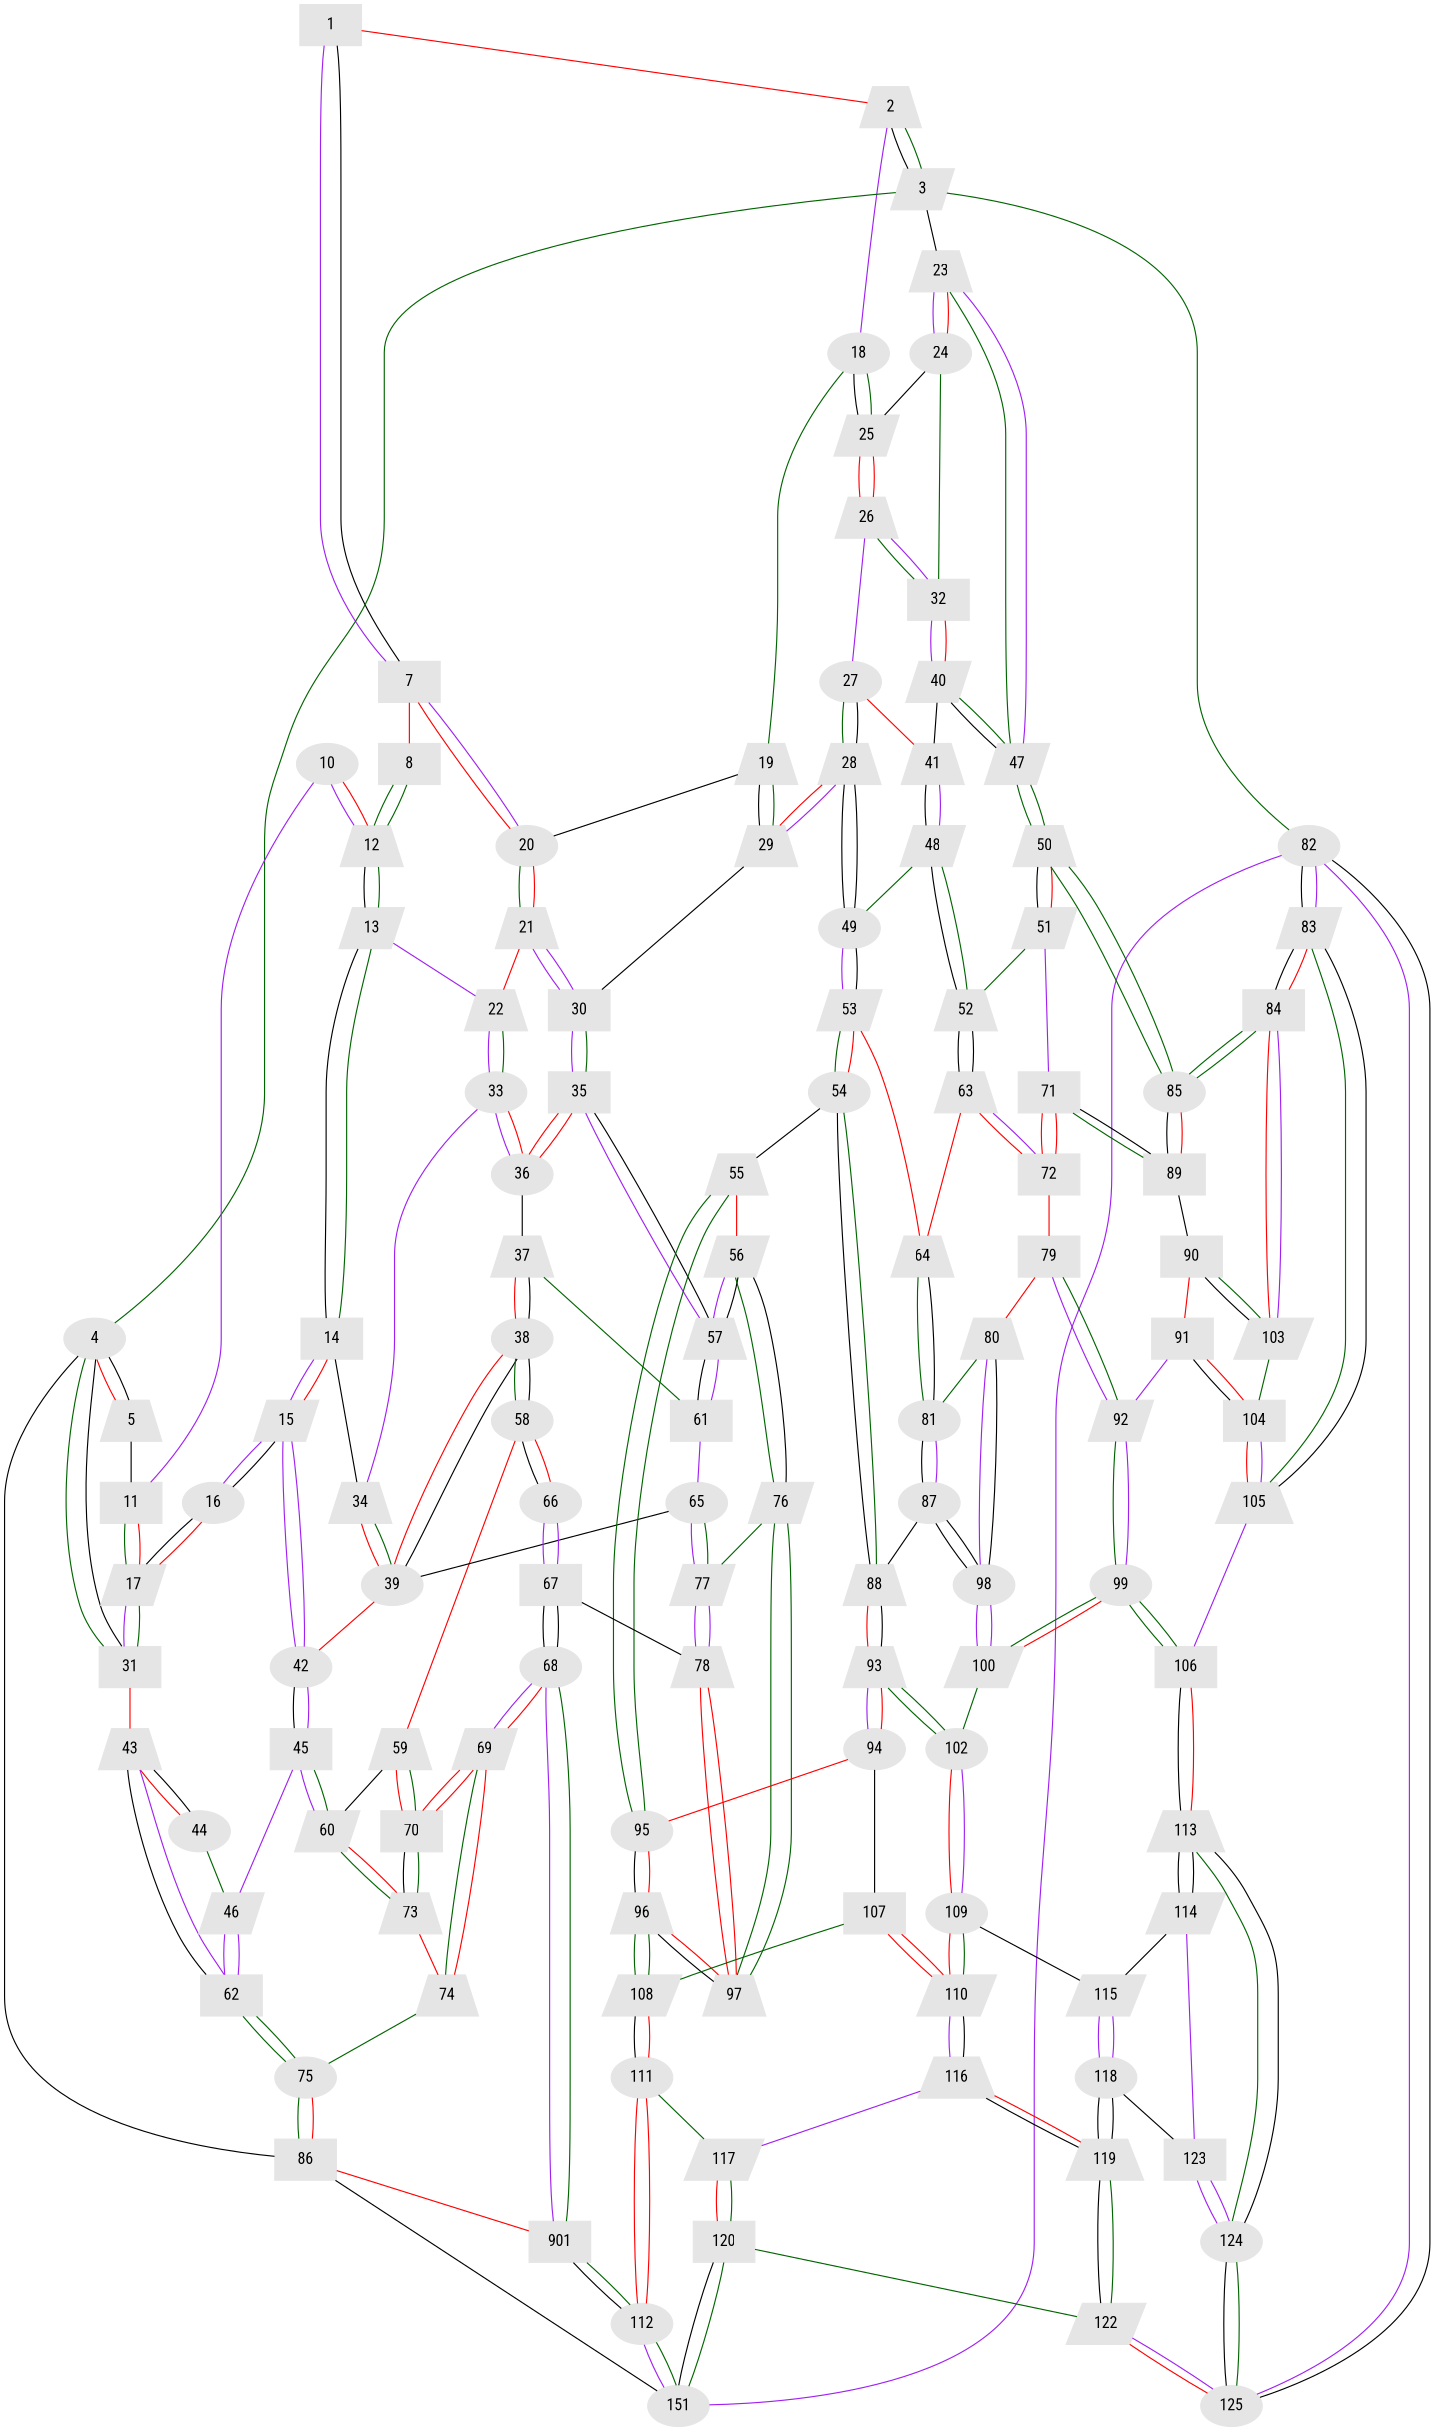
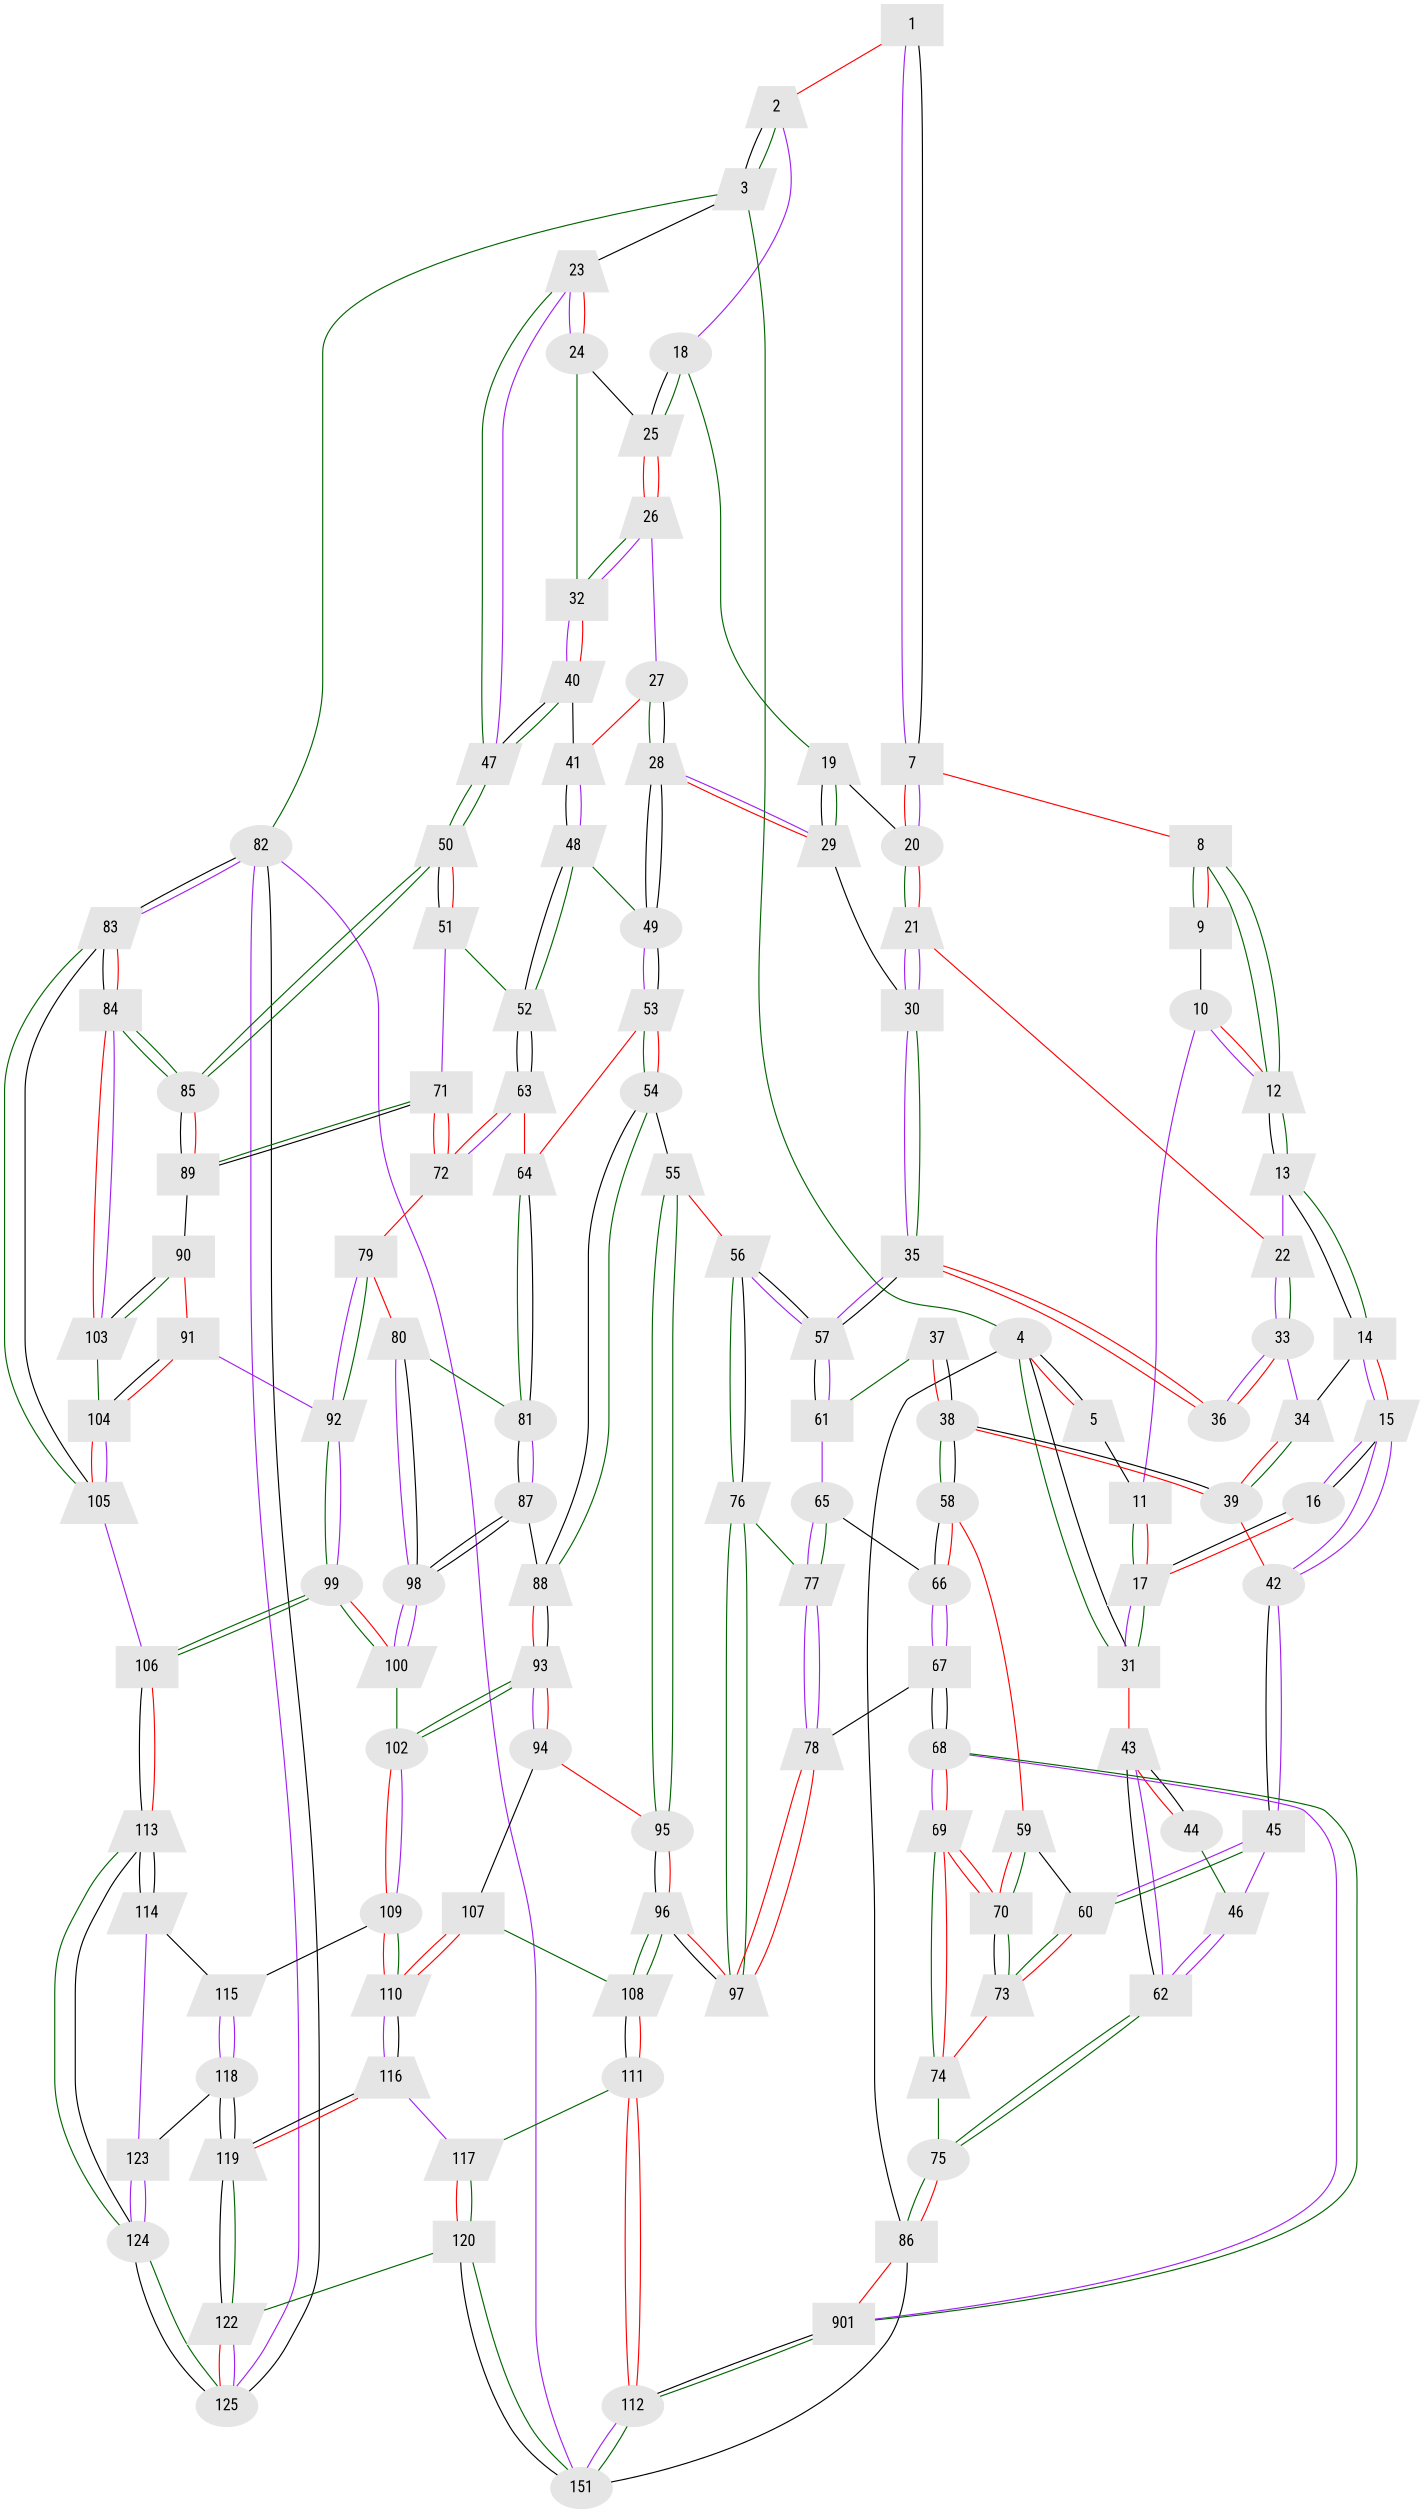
  graph {
    fontname="Roboto Condensed"
    node [color=gray90 fontname="Roboto Condensed" shape=ellipse style=filled]
    edge [color=black fontname="Roboto Condensed"]
    1 [shape=box]
    2 [shape=trapezium]
    7 [shape=box]
    3 [shape=parallelogram]
    18
    8 [shape=box]
    20
    4
    23 [shape=trapezium]
    82
    19 [shape=trapezium]
    25 [shape=parallelogram]
    5 [shape=trapezium]
    31 [shape=box]
    86 [shape=box]
    24
    47 [shape=parallelogram]
    83 [shape=parallelogram]
    n19 [label=151]
    125
    11 [shape=box]
    43 [shape=trapezium]
    n23 [label=901 shape=box]
    17 [shape=parallelogram]
+   9 [shape=box]
    10
    12 [shape=trapezium]
    21 [shape=trapezium]
    13 [shape=parallelogram]
    14 [shape=box]
    22 [shape=trapezium]
    15 [shape=parallelogram]
    34 [shape=trapezium]
    33
    16
    42
    39
    45 [shape=box]
    29 [shape=trapezium]
    26 [shape=trapezium]
    30 [shape=box]
    35 [shape=box]
    36
    32 [shape=box]
    50 [shape=trapezium]
    40 [shape=parallelogram]
    27
    28 [shape=trapezium]
    41 [shape=trapezium]
    49
    48 [shape=parallelogram]
    53 [shape=parallelogram]
    57 [shape=trapezium]
    44
    62 [shape=box]
    37 [shape=trapezium]
    61 [shape=box]
    38
    58
    65
    59 [shape=trapezium]
    66
    52 [shape=trapezium]
    46 [shape=parallelogram]
    60 [shape=parallelogram]
    75
    73 [shape=trapezium]
    51 [shape=parallelogram]
    85
    63 [shape=trapezium]
    54
    64 [shape=trapezium]
    71 [shape=box]
    89 [shape=box]
    72 [shape=box]
    55 [shape=trapezium]
    88 [shape=trapezium]
    81
    56 [shape=parallelogram]
    95
    93 [shape=trapezium]
    76 [shape=parallelogram]
    96 [shape=trapezium]
    77 [shape=parallelogram]
    97 [shape=trapezium]
    70 [shape=box]
    67 [shape=box]
    74 [shape=trapezium]
    79 [shape=box]
    87
    78 [shape=trapezium]
    68
    69 [shape=parallelogram]
    112
    90 [shape=box]
    80 [shape=trapezium]
    92 [shape=parallelogram]
    98
    99
    100 [shape=parallelogram]
    84 [shape=box]
    105 [shape=trapezium]
    103 [shape=parallelogram]
    106 [shape=box]
    104 [shape=box]
    94
    102
    91 [shape=box]
    107 [shape=box]
    109
    108 [shape=parallelogram]
    110 [shape=parallelogram]
    111
    113 [shape=trapezium]
    115 [shape=parallelogram]
    114 [shape=parallelogram]
    124
    116 [shape=trapezium]
    117 [shape=parallelogram]
    118
    119 [shape=trapezium]
    120 [shape=box]
    123 [shape=box]
    122 [shape=parallelogram]
    1 -- 2 [color=red]
    1 -- 7 [color=purple]
    1 -- 7
    2 -- 3
    2 -- 3 [color=darkgreen]
    2 -- 18 [color=purple]
    7 -- 8 [color=red]
    7 -- 20 [color=red]
    7 -- 20 [color=purple]
    3 -- 4 [color=darkgreen]
    3 -- 23
    3 -- 82 [color=darkgreen]
    18 -- 19 [color=darkgreen]
    18 -- 25
    18 -- 25 [color=darkgreen]
+   8 -- 9 [color=darkgreen]
+   8 -- 9 [color=red]
    8 -- 12 [color=darkgreen]
    8 -- 12 [color=darkgreen]
    20 -- 21 [color=darkgreen]
    20 -- 21 [color=red]
    4 -- 5 [color=red]
    4 -- 5
    4 -- 31 [color=darkgreen]
    4 -- 31
    4 -- 86
    23 -- 24 [color=purple]
    23 -- 24 [color=red]
    23 -- 47 [color=darkgreen]
    23 -- 47 [color=purple]
    82 -- 83
    82 -- 83 [color=purple]
    82 -- n19 [color=purple]
    82 -- 125 [color=purple]
    82 -- 125
    19 -- 20
    19 -- 29
    19 -- 29 [color=darkgreen]
    25 -- 26 [color=red]
    25 -- 26 [color=red]
    5 -- 11
    31 -- 43 [color=red]
    86 -- n19
    86 -- n23 [color=red]
    24 -- 25
    24 -- 32 [color=darkgreen]
    47 -- 50 [color=darkgreen]
    47 -- 50 [color=darkgreen]
    83 -- 84
    83 -- 84 [color=red]
    83 -- 105 [color=darkgreen]
    83 -- 105
    11 -- 17 [color=darkgreen]
    11 -- 17 [color=red]
    43 -- 44 [color=red]
    43 -- 44
    43 -- 62
    43 -- 62 [color=purple]
    n23 -- 112
    n23 -- 112 [color=darkgreen]
    17 -- 31 [color=purple]
    17 -- 31 [color=darkgreen]
+   9 -- 10
    10 -- 11 [color=purple]
    10 -- 12 [color=purple]
    10 -- 12 [color=red]
    12 -- 13
    12 -- 13 [color=darkgreen]
    21 -- 22 [color=red]
    21 -- 30 [color=purple]
    21 -- 30 [color=purple]
    13 -- 14
    13 -- 14 [color=darkgreen]
    13 -- 22 [color=purple]
    14 -- 15 [color=purple]
    14 -- 15 [color=red]
    14 -- 34
    22 -- 33 [color=purple]
    22 -- 33 [color=darkgreen]
    15 -- 16 [color=purple]
    15 -- 16
    15 -- 42 [color=purple]
    15 -- 42 [color=purple]
    34 -- 39 [color=red]
    34 -- 39 [color=darkgreen]
    33 -- 34 [color=purple]
    33 -- 36 [color=purple]
    33 -- 36 [color=red]
    16 -- 17
    16 -- 17 [color=red]
    42 -- 45
    42 -- 45 [color=purple]
    39 -- 42 [color=red]
    45 -- 46 [color=purple]
    45 -- 60 [color=purple]
    45 -- 60 [color=darkgreen]
    29 -- 30
    26 -- 32 [color=darkgreen]
    26 -- 32 [color=purple]
    26 -- 27 [color=purple]
    30 -- 35 [color=purple]
    30 -- 35 [color=darkgreen]
    35 -- 36 [color=red]
    35 -- 36 [color=red]
    35 -- 57 [color=purple]
    35 -- 57
-   36 -- 37
    32 -- 40 [color=purple]
    32 -- 40 [color=red]
    50 -- 51
    50 -- 51 [color=red]
    50 -- 85 [color=darkgreen]
    50 -- 85 [color=darkgreen]
    40 -- 47
    40 -- 47 [color=darkgreen]
    40 -- 41
    27 -- 28 [color=darkgreen]
    27 -- 28
    27 -- 41 [color=red]
    28 -- 29 [color=red]
    28 -- 29 [color=purple]
    28 -- 49
    28 -- 49
    41 -- 48
    41 -- 48 [color=purple]
    49 -- 53 [color=purple]
    49 -- 53
    48 -- 49 [color=darkgreen]
    48 -- 52
    48 -- 52 [color=darkgreen]
    53 -- 54 [color=darkgreen]
    53 -- 54 [color=red]
    53 -- 64 [color=red]
    57 -- 61
    57 -- 61 [color=purple]
    44 -- 46 [color=darkgreen]
    62 -- 75 [color=darkgreen]
    62 -- 75 [color=darkgreen]
    37 -- 61 [color=darkgreen]
    37 -- 38 [color=red]
    37 -- 38
    61 -- 65 [color=purple]
    38 -- 39 [color=red]
    38 -- 39
    38 -- 58 [color=darkgreen]
    38 -- 58
    58 -- 59 [color=red]
    58 -- 66
    58 -- 66 [color=red]
-   65 -- 39
+   65 -- 66
    65 -- 77 [color=purple]
    65 -- 77 [color=darkgreen]
    59 -- 60
    59 -- 70 [color=red]
    59 -- 70 [color=darkgreen]
    66 -- 67 [color=purple]
    66 -- 67 [color=purple]
    52 -- 63
    52 -- 63
    46 -- 62 [color=purple]
    46 -- 62 [color=purple]
    60 -- 73 [color=darkgreen]
    60 -- 73 [color=red]
    75 -- 86 [color=darkgreen]
    75 -- 86 [color=red]
    73 -- 74 [color=red]
    51 -- 52 [color=darkgreen]
    51 -- 71 [color=purple]
    85 -- 89
    85 -- 89 [color=red]
    63 -- 64 [color=red]
    63 -- 72 [color=red]
    63 -- 72 [color=purple]
    54 -- 55
    54 -- 88
    54 -- 88 [color=darkgreen]
    64 -- 81 [color=darkgreen]
    64 -- 81
    71 -- 89 [color=darkgreen]
    71 -- 89
    71 -- 72 [color=red]
    71 -- 72 [color=red]
    89 -- 90
    72 -- 79 [color=red]
    55 -- 56 [color=red]
    55 -- 95 [color=darkgreen]
    55 -- 95 [color=darkgreen]
    88 -- 93 [color=red]
    88 -- 93
    81 -- 87
    81 -- 87 [color=purple]
    56 -- 57 [color=purple]
    56 -- 57
    56 -- 76 [color=darkgreen]
    56 -- 76
    95 -- 96
    95 -- 96 [color=red]
    93 -- 94 [color=purple]
    93 -- 94 [color=red]
    93 -- 102 [color=darkgreen]
    93 -- 102 [color=darkgreen]
    76 -- 77 [color=darkgreen]
    76 -- 97 [color=darkgreen]
    76 -- 97 [color=darkgreen]
    96 -- 97
    96 -- 97 [color=red]
    96 -- 108 [color=darkgreen]
    96 -- 108 [color=darkgreen]
    77 -- 78 [color=purple]
    77 -- 78 [color=purple]
    70 -- 73
    70 -- 73 [color=darkgreen]
    67 -- 78
    67 -- 68
    67 -- 68
    74 -- 75 [color=darkgreen]
    79 -- 80 [color=red]
    79 -- 92 [color=purple]
    79 -- 92 [color=darkgreen]
    87 -- 88
    87 -- 98
    87 -- 98
    78 -- 97 [color=red]
    78 -- 97 [color=red]
    68 -- n23 [color=purple]
    68 -- n23 [color=darkgreen]
    68 -- 69 [color=purple]
    68 -- 69 [color=red]
    69 -- 70 [color=red]
    69 -- 70 [color=red]
    69 -- 74 [color=darkgreen]
    69 -- 74 [color=red]
    112 -- n19 [color=purple]
    112 -- n19 [color=darkgreen]
    90 -- 103
    90 -- 103 [color=darkgreen]
    90 -- 91 [color=red]
    80 -- 81 [color=darkgreen]
    80 -- 98 [color=purple]
    80 -- 98
    92 -- 99 [color=darkgreen]
    92 -- 99 [color=purple]
    98 -- 100 [color=purple]
    98 -- 100 [color=purple]
    99 -- 100 [color=darkgreen]
    99 -- 100 [color=red]
    99 -- 106 [color=darkgreen]
    99 -- 106 [color=darkgreen]
    100 -- 102 [color=darkgreen]
    84 -- 85 [color=darkgreen]
    84 -- 85 [color=darkgreen]
    84 -- 103 [color=red]
    84 -- 103 [color=purple]
    105 -- 106 [color=purple]
    103 -- 104 [color=darkgreen]
    106 -- 113
    106 -- 113 [color=red]
    104 -- 105 [color=red]
    104 -- 105 [color=purple]
    94 -- 95 [color=red]
    94 -- 107
    102 -- 109 [color=red]
    102 -- 109 [color=purple]
    91 -- 92 [color=purple]
    91 -- 104
    91 -- 104 [color=red]
    107 -- 108 [color=darkgreen]
    107 -- 110 [color=red]
    107 -- 110 [color=red]
    109 -- 110 [color=red]
    109 -- 110 [color=darkgreen]
    109 -- 115
    108 -- 111
    108 -- 111 [color=red]
    110 -- 116 [color=purple]
    110 -- 116
    111 -- 112 [color=red]
    111 -- 112 [color=red]
    111 -- 117 [color=darkgreen]
    113 -- 114
    113 -- 114
    113 -- 124 [color=darkgreen]
    113 -- 124
    115 -- 118 [color=purple]
    115 -- 118 [color=purple]
    114 -- 115
    114 -- 123 [color=purple]
    124 -- 125
    124 -- 125 [color=darkgreen]
    116 -- 117 [color=purple]
    116 -- 119
    116 -- 119 [color=red]
    117 -- 120 [color=red]
    117 -- 120 [color=darkgreen]
    118 -- 119
    118 -- 119
    118 -- 123
    119 -- 122
    119 -- 122 [color=darkgreen]
    120 -- n19
    120 -- n19 [color=darkgreen]
    120 -- 122 [color=darkgreen]
    123 -- 124 [color=purple]
    123 -- 124 [color=purple]
    122 -- 125 [color=red]
    122 -- 125 [color=purple]
  }
